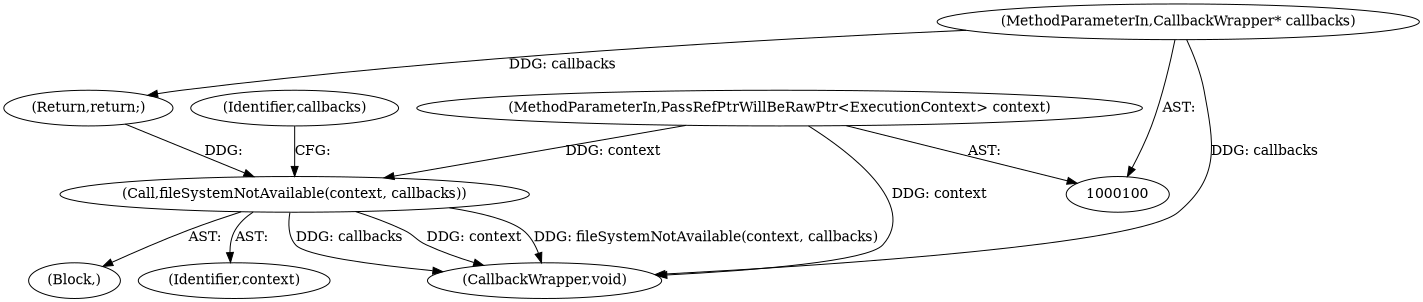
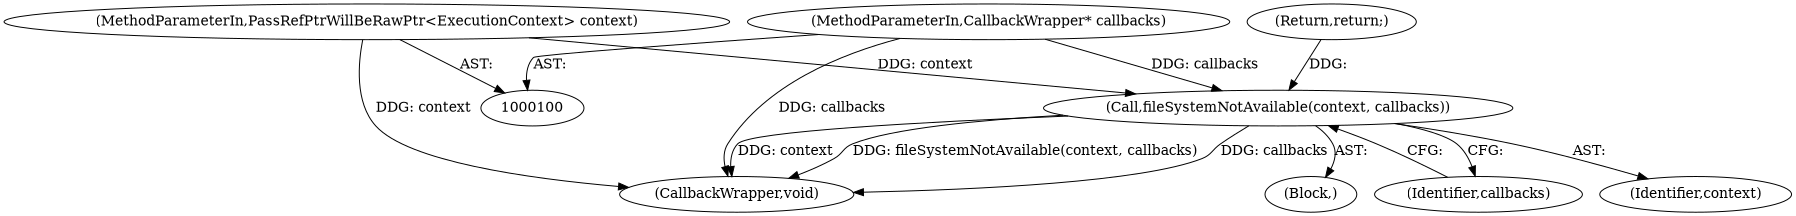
  digraph {
    n1 [label="(Call,fileSystemNotAvailable(context, callbacks))"]
    n2 [label="(CallbackWrapper,void)"]
    n3 [label="(Block,)"]
    n4 [label="(Identifier,callbacks)"]
    n5 [label="(Identifier,context)"]
    n6 [label="(MethodParameterIn,PassRefPtrWillBeRawPtr<ExecutionContext> context)"]
    1000100
    n8 [label="(MethodParameterIn,CallbackWrapper* callbacks)"]
    n9 [label="(Return,return;)"]
    n1 -> n2 [label="DDG: callbacks"]
    n1 -> n2 [label="DDG: context"]
    n1 -> n2 [label="DDG: fileSystemNotAvailable(context, callbacks)"]
    n1 -> n3 [label="AST: "]
+   n1 -> n4 [label="CFG: "]
    n1 -> n5 [label="AST: "]
    n4 -> n1 [label="CFG: "]
    n6 -> n1 [label="DDG: context"]
    n6 -> n2 [label="DDG: context"]
    n6 -> 1000100 [label="AST: "]
-   n8 -> n9 [label="DDG: callbacks"]
+   n8 -> n1 [label="DDG: callbacks"]
    n8 -> n2 [label="DDG: callbacks"]
    n8 -> 1000100 [label="AST: "]
    n9 -> n1 [label="DDG: "]
  }
